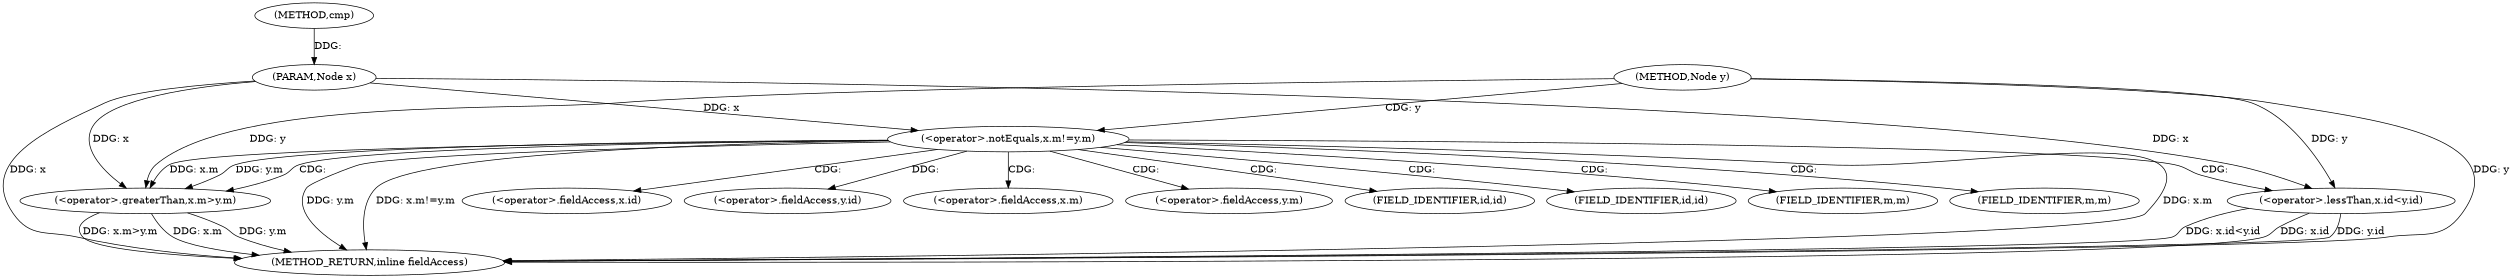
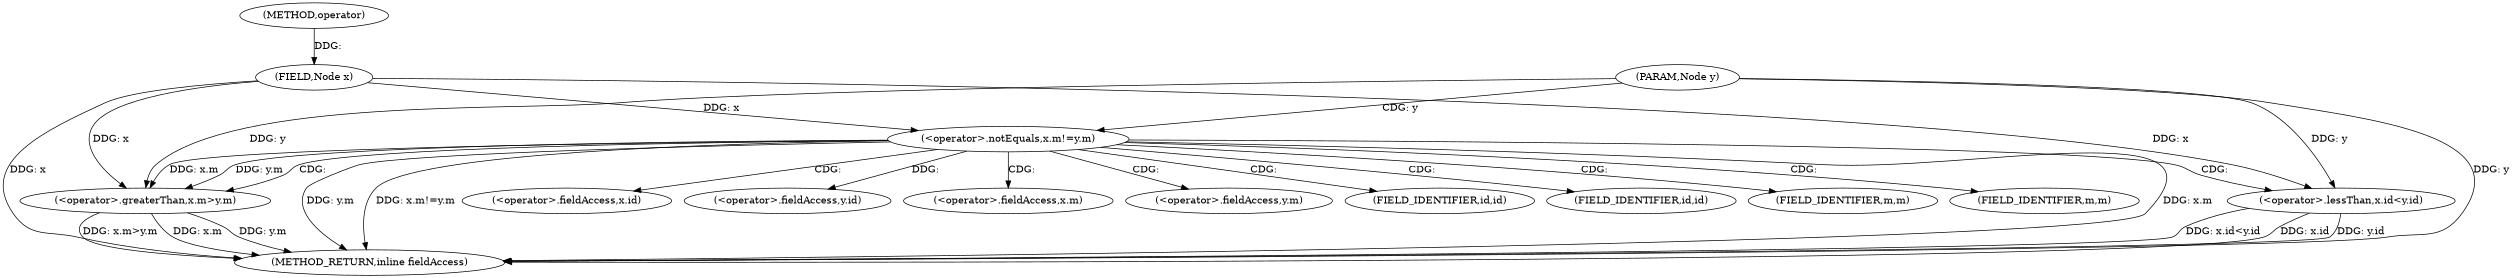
  digraph {
-   n1 [label="(METHOD,cmp)"]
-   n2 [label="(PARAM,Node x)"]
+   n1 [label="(METHOD,operator)"]
+   n2 [label="(FIELD,Node x)"]
    n3 [label="(METHOD_RETURN,inline fieldAccess)"]
    n4 [label="(<operator>.notEquals,x.m!=y.m)"]
    n5 [label="(<operator>.lessThan,x.id<y.id)"]
    n6 [label="(<operator>.greaterThan,x.m>y.m)"]
-   n7 [label="(METHOD,Node y)"]
+   n7 [label="(PARAM,Node y)"]
    n8 [label="(<operator>.fieldAccess,x.id)"]
    n9 [label="(<operator>.fieldAccess,y.id)"]
    n10 [label="(<operator>.fieldAccess,x.m)"]
    n11 [label="(<operator>.fieldAccess,y.m)"]
    n12 [label="(FIELD_IDENTIFIER,id,id)"]
    n13 [label="(FIELD_IDENTIFIER,id,id)"]
    n14 [label="(FIELD_IDENTIFIER,m,m)"]
    n15 [label="(FIELD_IDENTIFIER,m,m)"]
    n1 -> n2 [label="DDG: "]
    n2 -> n3 [label="DDG: x"]
    n2 -> n4 [label="DDG: x"]
    n2 -> n5 [label="DDG: x"]
    n2 -> n6 [label="DDG: x"]
    n4 -> n3 [label="DDG: x.m"]
    n4 -> n3 [label="DDG: y.m"]
    n4 -> n3 [label="DDG: x.m!=y.m"]
    n4 -> n5 [label="CDG: "]
    n4 -> n6 [label="DDG: x.m"]
    n4 -> n6 [label="DDG: y.m"]
    n4 -> n6 [label="CDG: "]
    n4 -> n8 [label="CDG: "]
    n4 -> n9 [label="DDG: "]
    n4 -> n10 [label="CDG: "]
    n4 -> n11 [label="CDG: "]
    n4 -> n12 [label="CDG: "]
    n4 -> n13 [label="CDG: "]
    n4 -> n14 [label="CDG: "]
    n4 -> n15 [label="CDG: "]
    n5 -> n3 [label="DDG: x.id"]
    n5 -> n3 [label="DDG: y.id"]
    n5 -> n3 [label="DDG: x.id<y.id"]
    n6 -> n3 [label="DDG: x.m"]
    n6 -> n3 [label="DDG: y.m"]
    n6 -> n3 [label="DDG: x.m>y.m"]
    n7 -> n3 [label="DDG: y"]
    n7 -> n4 [label="CDG: y"]
    n7 -> n5 [label="DDG: y"]
    n7 -> n6 [label="DDG: y"]
  }
